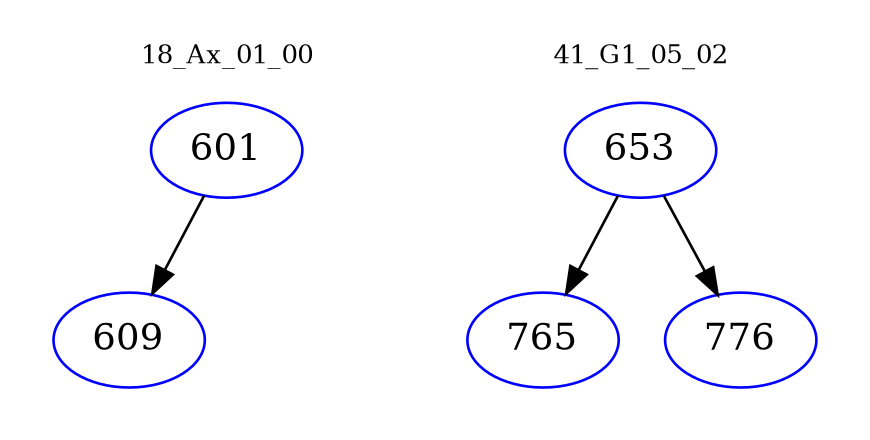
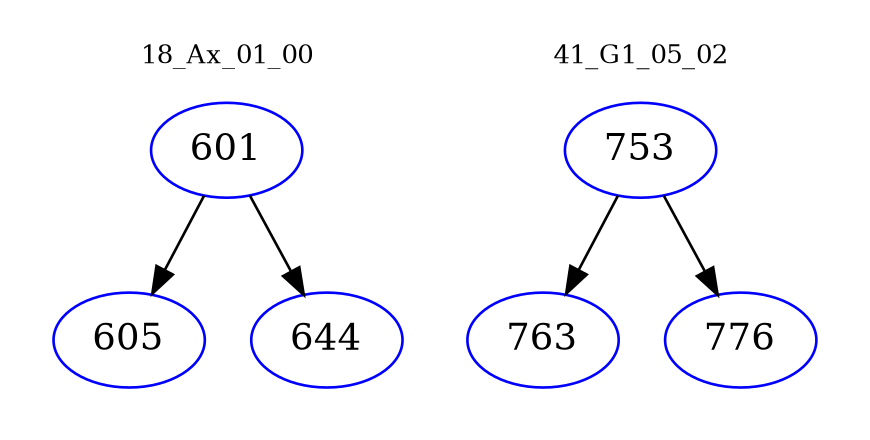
  digraph {
    node [color=blue]
    edge [color=black]
    n1 [label=601]
-   n2 [label=609]
-   n4 [label=653]
-   n5 [label=765]
+   n2 [label=605]
+   n3 [label=644]
+   n4 [label=753]
+   n5 [label=763]
    n6 [label=776]
    subgraph cluster_1 {
      color=white
      fontsize=10
      label="18_Ax_01_00"
      n1
      n2
+     n3
    }
    subgraph cluster_2 {
      color=white
      fontsize=10
      label="41_G1_05_02"
      n4
      n5
      n6
    }
    n1 -> n2
+   n1 -> n3
    n4 -> n5
    n4 -> n6
  }
